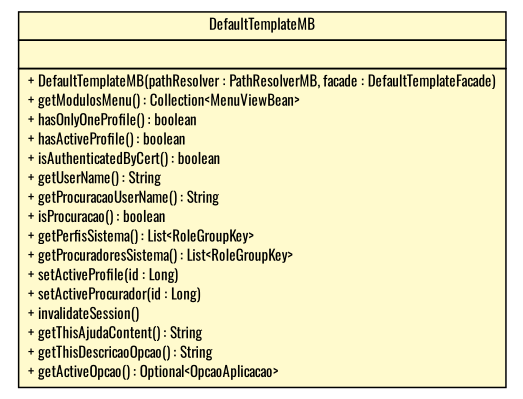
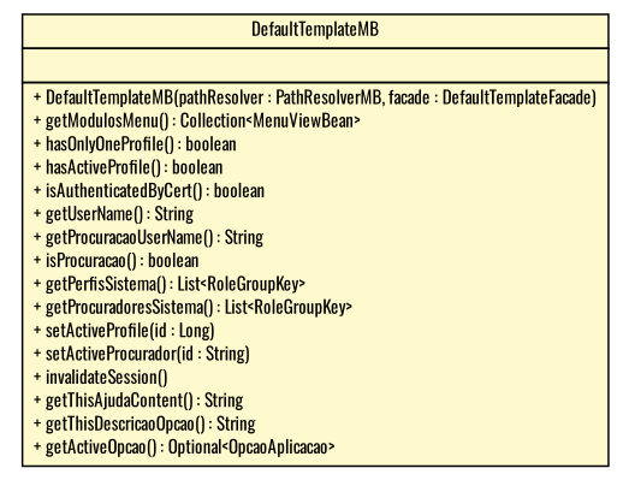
  digraph {
    nodesep=0.25
    ranksep=0.5
    fontname=Oswald
-   n1 [fontcolor=black fontname=Oswald fontsize=10.0 label=<<table title="br.gov.to.sefaz.seg.template.managedbean.DefaultTemplateMB" border="0" cellborder="1" cellspacing="0" cellpadding="2" port="p" bgcolor="lemonChiffon" href="./DefaultTemplateMB.html"> 		<tr><td><table border="0" cellspacing="0" cellpadding="1"> <tr><td align="center" balign="center"> DefaultTemplateMB </td></tr> 		</table></td></tr> 		<tr><td><table border="0" cellspacing="0" cellpadding="1"> <tr><td align="left" balign="left">  </td></tr> 		</table></td></tr> 		<tr><td><table border="0" cellspacing="0" cellpadding="1"> <tr><td align="left" balign="left"> + DefaultTemplateMB(pathResolver : PathResolverMB, facade : DefaultTemplateFacade) </td></tr> <tr><td align="left" balign="left"> + getModulosMenu() : Collection&lt;MenuViewBean&gt; </td></tr> <tr><td align="left" balign="left"> + hasOnlyOneProfile() : boolean </td></tr> <tr><td align="left" balign="left"> + hasActiveProfile() : boolean </td></tr> <tr><td align="left" balign="left"> + isAuthenticatedByCert() : boolean </td></tr> <tr><td align="left" balign="left"> + getUserName() : String </td></tr> <tr><td align="left" balign="left"> + getProcuracaoUserName() : String </td></tr> <tr><td align="left" balign="left"> + isProcuracao() : boolean </td></tr> <tr><td align="left" balign="left"> + getPerfisSistema() : List&lt;RoleGroupKey&gt; </td></tr> <tr><td align="left" balign="left"> + getProcuradoresSistema() : List&lt;RoleGroupKey&gt; </td></tr> <tr><td align="left" balign="left"> + setActiveProfile(id : Long) </td></tr> <tr><td align="left" balign="left"> + setActiveProcurador(id : Long) </td></tr> <tr><td align="left" balign="left"> + invalidateSession() </td></tr> <tr><td align="left" balign="left"> + getThisAjudaContent() : String </td></tr> <tr><td align="left" balign="left"> + getThisDescricaoOpcao() : String </td></tr> <tr><td align="left" balign="left"> + getActiveOpcao() : Optional&lt;OpcaoAplicacao&gt; </td></tr> 		</table></td></tr> 		</table>> shape=plaintext]
+   n1 [fontcolor=black fontname=Oswald fontsize=10.0 label=<<table title="br.gov.to.sefaz.seg.template.managedbean.DefaultTemplateMB" border="0" cellborder="1" cellspacing="0" cellpadding="2" port="p" bgcolor="lemonChiffon" href="./DefaultTemplateMB.html"> 		<tr><td><table border="0" cellspacing="0" cellpadding="1"> <tr><td align="center" balign="center"> DefaultTemplateMB </td></tr> 		</table></td></tr> 		<tr><td><table border="0" cellspacing="0" cellpadding="1"> <tr><td align="left" balign="left">  </td></tr> 		</table></td></tr> 		<tr><td><table border="0" cellspacing="0" cellpadding="1"> <tr><td align="left" balign="left"> + DefaultTemplateMB(pathResolver : PathResolverMB, facade : DefaultTemplateFacade) </td></tr> <tr><td align="left" balign="left"> + getModulosMenu() : Collection&lt;MenuViewBean&gt; </td></tr> <tr><td align="left" balign="left"> + hasOnlyOneProfile() : boolean </td></tr> <tr><td align="left" balign="left"> + hasActiveProfile() : boolean </td></tr> <tr><td align="left" balign="left"> + isAuthenticatedByCert() : boolean </td></tr> <tr><td align="left" balign="left"> + getUserName() : String </td></tr> <tr><td align="left" balign="left"> + getProcuracaoUserName() : String </td></tr> <tr><td align="left" balign="left"> + isProcuracao() : boolean </td></tr> <tr><td align="left" balign="left"> + getPerfisSistema() : List&lt;RoleGroupKey&gt; </td></tr> <tr><td align="left" balign="left"> + getProcuradoresSistema() : List&lt;RoleGroupKey&gt; </td></tr> <tr><td align="left" balign="left"> + setActiveProfile(id : Long) </td></tr> <tr><td align="left" balign="left"> + setActiveProcurador(id : String) </td></tr> <tr><td align="left" balign="left"> + invalidateSession() </td></tr> <tr><td align="left" balign="left"> + getThisAjudaContent() : String </td></tr> <tr><td align="left" balign="left"> + getThisDescricaoOpcao() : String </td></tr> <tr><td align="left" balign="left"> + getActiveOpcao() : Optional&lt;OpcaoAplicacao&gt; </td></tr> 		</table></td></tr> 		</table>> shape=plaintext]
  }
